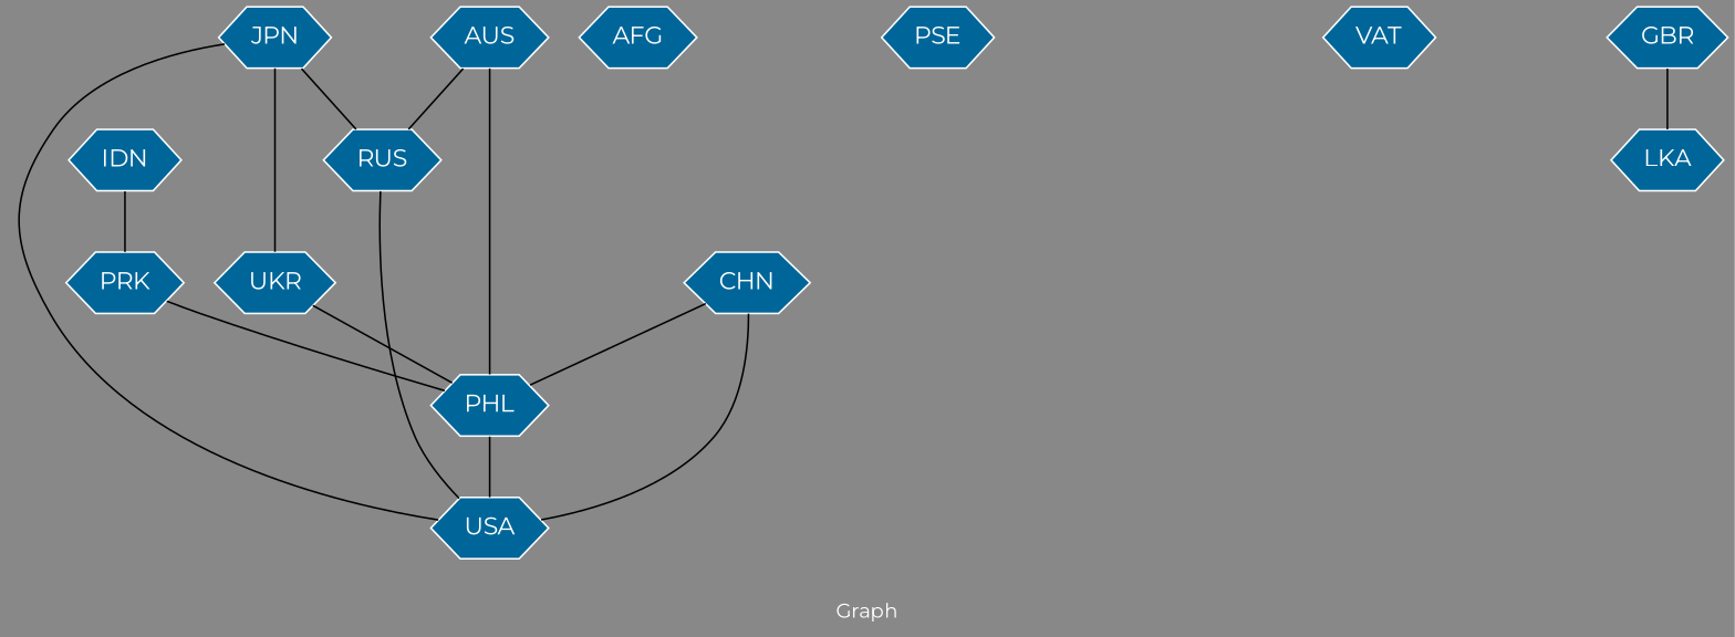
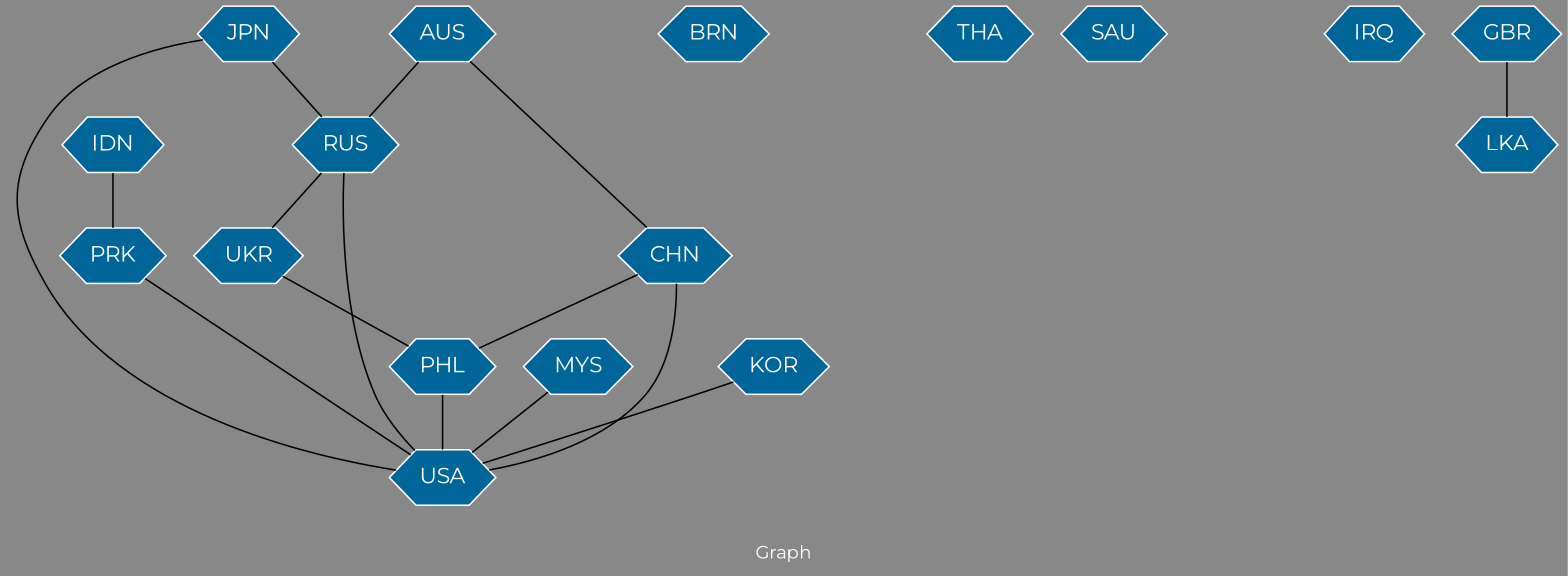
  graph {
    bgcolor="#888888"
    fontcolor=white
    fontname=Montserrat
    fontsize=12
    label="Graph"
    node [color=white fillcolor="#006699" fontcolor=white fontname=Montserrat shape=hexagon style=filled]
    edge [arrowhead=open color=black fontcolor=white fontname=Montserrat fontsize=12 weight=1]
    n1 [label=USA]
-   n2 [label=AFG]
    n3 [label=RUS]
    n4 [label=UKR]
    n5 [label=PHL]
    n6 [label=JPN]
    n7 [label=IDN]
    n8 [label=PRK]
+   n9 [label=BRN]
+   n10 [label=MYS]
    n11 [label=AUS]
    n12 [label=CHN]
-   n14 [label=PSE]
-   n17 [label=VAT]
+   n13 [label=KOR]
+   n15 [label=THA]
+   n16 [label=SAU]
+   n18 [label=IRQ]
    n19 [label=GBR]
    n20 [label=LKA]
    n3 -- n1 [weight=6]
-   n6 -- n4 [weight=10]
+   n3 -- n4 [weight=10]
    n4 -- n5 [weight=3]
    n5 -- n1 [weight=5]
    n6 -- n1 [weight=3]
    n6 -- n3
    n7 -- n8
-   n8 -- n5 [weight=3]
+   n8 -- n1 [weight=3]
+   n10 -- n1 [weight=5]
    n11 -- n3
-   n11 -- n5
+   n11 -- n12
    n12 -- n1 [weight=3]
    n12 -- n5
+   n13 -- n1 [weight=2]
    n19 -- n20
  }
